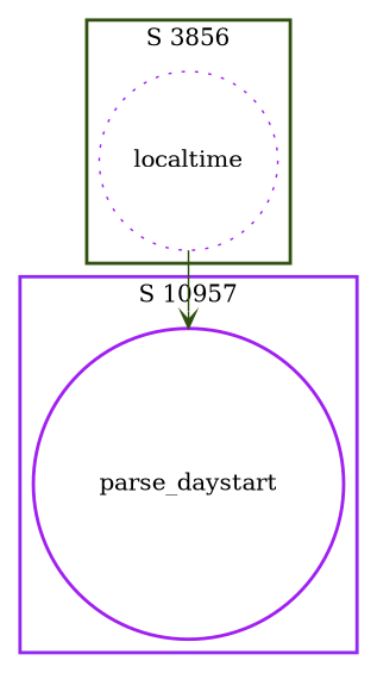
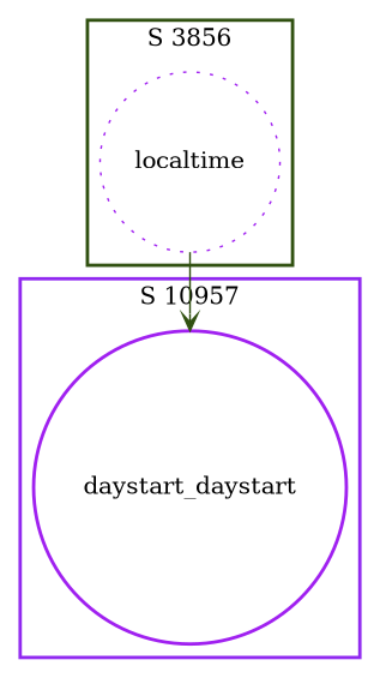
  digraph {
    node [color=purple shape=circle]
    n1 [label=localtime style=dotted]
-   n2 [label=parse_daystart style=bold]
+   n2 [label=daystart_daystart style=bold]
    subgraph cluster_1 {
      color="#305010"
      label="S 3856"
      style=bold
      n1
    }
    subgraph cluster_2 {
      color="#9028F0"
      label="S 10957"
      style=bold
      n2
    }
    n1 -> n2 [color="#305010" style=solid arrowhead=vee]
  }
